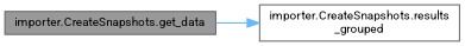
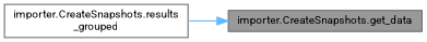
  digraph {
    rankdir=RL
    fontname=Roboto
    node [fontname=Roboto fontsize=10 shape=box style=filled]
    n1 [color=gray40 fillcolor=grey60 fontcolor=black height=0.2 label="importer.CreateSnapshots.get_data" width=0.4]
    n2 [color=grey40 fillcolor=white height=0.2 label="importer.CreateSnapshots.results\l_grouped" width=0.4]
-   n2 -> n1 [color=steelblue1 dir=back fontname=Roboto fontsize=10 labelfontname=Helvetica labelfontsize=10 style=solid]
+   n1 -> n2 [color=steelblue1 dir=back fontname=Roboto fontsize=10 labelfontname=Helvetica labelfontsize=10 style=solid]
  }
